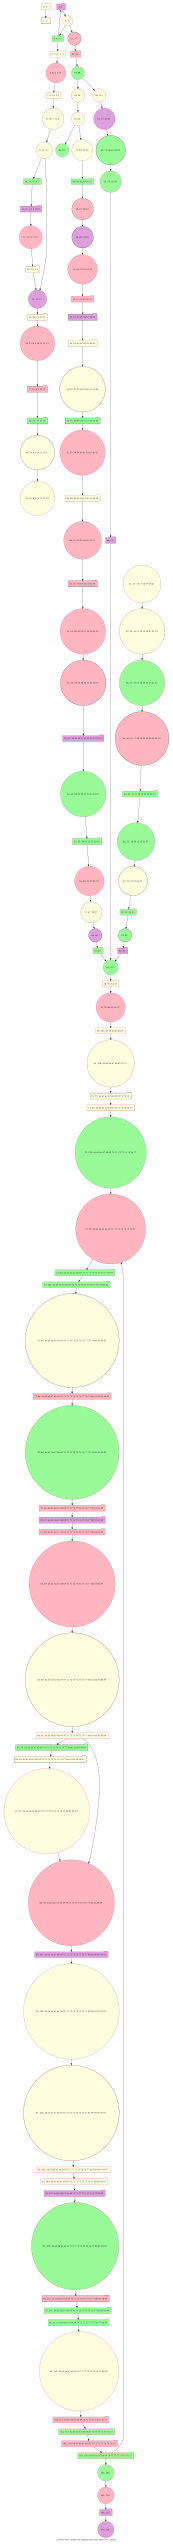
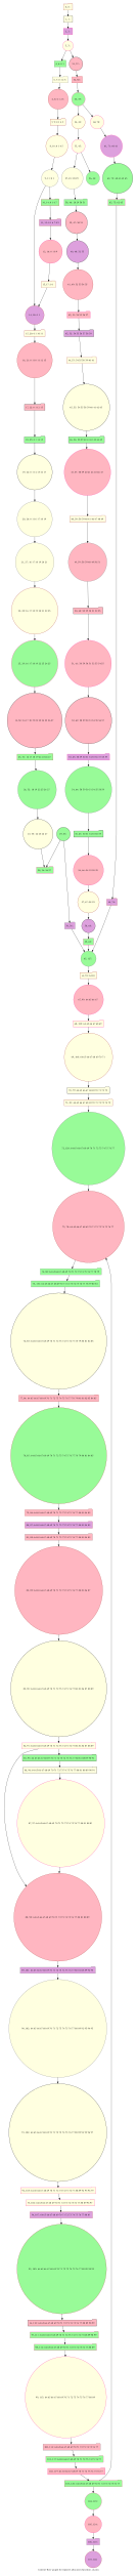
  digraph {
    fontname="PT Serif"
    label="Control-flow-graph for register allocator (function _main)"
    node [color=brown fillcolor=lightyellow fontname="PT Serif" shape=circle style=filled]
    edge [fontname="PT Serif"]
    n1 [label="0, 0: " shape=folder]
    n2 [color=black label="1, 1: " shape=folder]
    n3 [color=deeppink fillcolor=plum label="2, 2: " shape=folder]
    n4 [color=deeppink label="3, 3: "]
    n5 [color=gray40 fillcolor=palegreen label="4, 6: 0 1 " shape=folder]
    n6 [color=black fillcolor=lightpink label="31, 37: "]
    n7 [color=gray40 label="5, 7: 0 1 2 3 " shape=folder]
    n8 [fillcolor=lightpink label="32, 38: " shape=folder]
    n9 [fillcolor=lightpink label="6, 8: 0 1 2 3 "]
    n10 [label="7, 9: 0 1 4 5 " shape=folder]
    n11 [label="8, 10: 0 1 4 5 "]
    n12 [color=gray40 label="9, 11: 0 1 "]
    n13 [fillcolor=palegreen label="10, 14: 0 1 6 7 " shape=folder]
    n14 [fillcolor=plum label="14, 18: 0 1 "]
    n15 [fillcolor=plum label="11, 15: 0 1 6 7 8 9 " shape=folder]
    n16 [label="15, 20: 0 1 10 11 " shape=folder]
    n17 [color=deeppink fillcolor=lightpink label="12, 16: 0 1 8 9 "]
    n18 [label="13, 17: 0 1 " shape=folder]
    n19 [fillcolor=lightpink label="16, 21: 0 1 10 11 12 13 "]
    n20 [color=black fillcolor=lightpink label="17, 22: 0 1 12 13 " shape=folder]
    n21 [color=black fillcolor=palegreen label="18, 23: 0 1 14 15 " shape=folder]
    n22 [color=black label="19, 24: 0 1 14 15 16 17 "]
    n23 [color=gray40 label="20, 26: 0 1 16 17 18 19 "]
    n24 [color=gray40 label="21, 27: 16 17 18 19 20 21 "]
    n25 [label="22, 28: 16 17 18 19 20 21 22 23 "]
    n26 [color=deeppink fillcolor=palegreen label="23, 29: 16 17 18 19 22 23 24 25 "]
    n27 [color=black fillcolor=lightpink label="24, 30: 16 17 18 19 22 23 24 25 26 27 "]
    n28 [fillcolor=palegreen label="25, 31: 16 17 18 19 22 23 26 27 " shape=folder]
    n29 [color=gray40 fillcolor=palegreen label="26, 32: 18 19 22 23 26 27 "]
    n30 [color=black label="27, 33: 22 23 26 27 "]
    n31 [color=deeppink fillcolor=palegreen label="28, 34: 26 27 " shape=folder]
    n32 [color=black fillcolor=palegreen label="29, 35: "]
    n33 [color=gray40 fillcolor=plum label="30, 36: " shape=folder]
    n34 [color=gray40 fillcolor=palegreen label="65, 127: "]
    n35 [label="66, 94: 64 65 " shape=folder]
    n36 [color=deeppink fillcolor=palegreen label="33, 39: "]
    n37 [label="34, 42: "]
    n38 [color=deeppink label="60, 70: "]
    n39 [color=deeppink label="35, 43: "]
    n40 [color=deeppink fillcolor=plum label="61, 71: 60 61 "]
    n41 [color=gray40 fillcolor=palegreen label="36, 44: "]
    n42 [color=gray40 label="37, 45: 28 29 "]
    n43 [color=gray40 fillcolor=palegreen label="38, 46: 28 29 30 31 " shape=folder]
    n44 [color=black fillcolor=lightpink label="39, 47: 30 31 "]
    n45 [color=black fillcolor=plum label="40, 48: 32 33 "]
    n46 [fillcolor=lightpink label="41, 49: 32 33 34 35 "]
    n47 [color=deeppink fillcolor=lightpink label="42, 51: 34 35 36 37 " shape=folder]
    n48 [color=black fillcolor=plum label="43, 52: 34 35 36 37 38 39 " shape=folder]
    n49 [label="44, 53: 34 35 38 39 40 41 " shape=folder]
    n50 [color=black label="45, 55: 34 35 38 39 40 41 42 43 "]
    n51 [color=black fillcolor=palegreen label="46, 56: 38 39 40 41 42 43 44 45 " shape=folder]
    n52 [color=deeppink fillcolor=lightpink label="47, 57: 38 39 40 41 44 45 46 47 "]
    n53 [label="48, 58: 38 39 40 41 46 47 48 49 " shape=folder]
    n54 [color=gray40 fillcolor=lightpink label="49, 59: 38 39 48 49 50 51 "]
    n55 [color=black fillcolor=lightpink label="50, 60: 38 39 50 51 52 53 " shape=folder]
    n56 [color=deeppink fillcolor=lightpink label="51, 61: 38 39 50 51 52 53 54 55 "]
    n57 [color=black fillcolor=lightpink label="52, 62: 38 39 50 51 54 55 56 57 "]
    n58 [color=deeppink fillcolor=plum label="53, 63: 38 39 50 51 54 55 56 57 58 59 " shape=folder]
    n59 [color=gray40 fillcolor=palegreen label="54, 64: 38 39 50 51 54 55 58 59 "]
    n60 [color=black fillcolor=palegreen label="55, 65: 50 51 54 55 58 59 " shape=folder]
    n61 [color=deeppink fillcolor=lightpink label="56, 66: 54 55 58 59 "]
    n62 [label="57, 67: 58 59 "]
    n63 [color=black fillcolor=plum label="58, 68: "]
    n64 [color=deeppink fillcolor=palegreen label="59, 69: " shape=folder]
    n65 [color=black fillcolor=palegreen label="62, 72: 60 61 62 63 "]
-   n66 [color=deeppink fillcolor=palegreen label="63, 73: 62 63 "]
+   n66 [color=deeppink fillcolor=palegreen label="63, 73: 62 63 " shape=folder]
    n67 [fillcolor=plum label="64, 74: " shape=folder]
    n68 [color=deeppink fillcolor=lightpink label="67, 99: 64 65 66 67 "]
    n69 [color=deeppink label="68, 103: 64 65 66 67 68 69 " shape=folder]
    n70 [label="69, 108: 64 65 66 67 68 69 70 71 "]
    n71 [color=black label="70, 79: 64 65 66 67 68 69 70 71 72 73 " shape=folder]
    n72 [label="71, 81: 64 65 66 67 68 69 70 71 72 73 74 75 " shape=folder]
    n73 [color=gray40 fillcolor=palegreen label="72, 128: 64 65 66 67 68 69 70 71 72 73 74 75 76 77 "]
    n74 [fillcolor=lightpink label="73, 78: 64 65 66 67 68 69 70 71 72 73 74 75 76 77 "]
    n75 [color=gray40 fillcolor=palegreen label="74, 80: 64 65 66 67 68 69 70 71 72 73 74 75 76 77 78 79 " shape=folder]
    n76 [color=gray40 fillcolor=palegreen label="75, 131: 64 65 66 67 68 69 70 71 72 73 74 75 76 77 78 79 80 81 " shape=folder]
    n77 [color=black label="76, 83: 64 65 66 67 68 69 70 71 72 73 74 75 76 77 78 79 80 81 82 83 "]
    n78 [fillcolor=lightpink label="77, 84: 64 65 66 67 68 69 70 71 72 73 74 75 76 77 78 79 80 81 82 83 84 85 " shape=folder]
    n79 [fillcolor=palegreen label="78, 85: 64 65 66 67 68 69 70 71 72 73 74 75 76 77 78 79 80 81 84 85 "]
    n80 [fillcolor=lightpink label="79, 86: 64 65 66 67 68 69 70 71 72 73 74 75 76 77 80 81 84 85 " shape=folder]
    n81 [fillcolor=plum label="80, 87: 64 65 66 67 68 69 70 71 72 73 74 75 76 77 80 81 84 85 " shape=folder]
    n82 [color=gray40 fillcolor=lightpink label="81, 88: 64 65 66 67 68 69 70 71 72 73 74 75 76 77 80 81 84 85 " shape=folder]
    n83 [fillcolor=lightpink label="82, 89: 64 65 66 67 68 69 70 71 72 73 74 75 76 77 80 81 86 87 "]
    n84 [color=black label="83, 90: 64 65 66 67 68 69 70 71 72 73 74 75 76 77 80 81 86 87 88 89 "]
    n85 [color=deeppink label="84, 91: 64 65 66 67 68 69 70 71 72 73 74 75 76 77 80 81 86 87 88 89 " shape=folder]
    n86 [color=black fillcolor=palegreen label="85, 95: 64 65 66 67 68 69 70 71 72 73 74 75 76 77 80 81 88 89 90 91 " shape=folder]
    n87 [fillcolor=lightpink label="88, 98: 64 65 66 67 68 69 70 71 72 73 74 75 76 77 80 81 88 89 "]
    n88 [color=black label="86, 96: 64 65 66 67 68 69 70 71 72 73 74 75 76 77 80 81 88 89 90 91 " shape=folder]
    n89 [color=gray40 fillcolor=plum label="89, 101: 64 65 66 67 68 69 70 71 72 73 74 75 76 77 80 81 88 89 92 93 " shape=folder]
    n90 [color=deeppink label="87, 97: 64 65 66 67 68 69 70 71 72 73 74 75 76 77 80 81 88 89 "]
    n91 [color=gray40 label="90, 102: 64 65 66 67 68 69 70 71 72 73 74 75 76 77 88 89 92 93 94 95 "]
    n92 [color=black label="91, 104: 64 65 66 67 68 69 70 71 72 73 74 75 76 77 88 89 94 95 96 97 "]
    n93 [color=deeppink label="92, 105: 64 65 66 67 68 69 70 71 72 73 74 75 76 77 88 89 94 95 96 97 " shape=folder]
    n94 [color=deeppink label="93, 106: 64 65 66 67 68 69 70 71 72 73 74 75 76 77 88 89 96 97 " shape=folder]
    n95 [fillcolor=plum label="94, 107: 64 65 66 67 68 69 70 71 72 73 74 75 76 77 88 89 " shape=folder]
    n96 [fillcolor=palegreen label="95, 109: 64 65 66 67 68 69 70 71 72 73 74 75 76 77 88 89 98 99 "]
    n97 [color=black fillcolor=lightpink label="96, 110: 64 65 66 67 68 69 70 71 72 73 74 75 76 77 88 89 98 99 " shape=folder]
    n98 [color=deeppink fillcolor=palegreen label="97, 111: 64 65 66 67 68 69 70 71 72 73 74 75 76 77 88 89 98 99 " shape=folder]
    n99 [color=deeppink fillcolor=palegreen label="98, 112: 64 65 66 67 68 69 70 71 72 73 74 75 76 77 88 89 " shape=folder]
    n100 [color=deeppink label="99, 113: 64 65 66 67 68 69 70 71 72 73 74 75 76 77 88 89 "]
    n101 [color=gray40 fillcolor=lightpink label="100, 114: 64 65 66 67 68 69 70 71 72 73 74 75 76 77 " shape=folder]
    n102 [color=deeppink fillcolor=palegreen label="101, 117: 64 65 66 67 68 69 70 71 72 73 74 75 76 77 " shape=folder]
    n103 [color=deeppink fillcolor=lightpink label="102, 119: 64 65 66 67 68 69 70 71 72 73 74 75 76 77 " shape=folder]
    n104 [fillcolor=palegreen label="103, 120: 64 65 66 67 68 69 70 71 72 73 74 75 76 77 " shape=folder]
    n105 [color=deeppink fillcolor=palegreen label="104, 123: "]
    n106 [color=deeppink fillcolor=lightpink label="105, 124: "]
    n107 [color=gray40 fillcolor=plum label="106, 125: " shape=folder]
    n108 [fillcolor=plum label="107, 126: "]
    n1 -> n2
-   n5 -> n3
+   n2 -> n3
    n3 -> n4
    n4 -> n5
    n4 -> n6
    n5 -> n7
    n6 -> n8
    n7 -> n9
    n8 -> n36
    n9 -> n10
    n10 -> n11
    n11 -> n12
    n12 -> n13
    n12 -> n14
    n13 -> n15
    n14 -> n16
    n15 -> n17
    n16 -> n19
    n17 -> n18
    n18 -> n14
    n19 -> n20
    n20 -> n21
    n21 -> n22
    n22 -> n23
+   n23 -> n24
    n24 -> n25
    n25 -> n26
    n26 -> n27
    n27 -> n28
    n28 -> n29
    n29 -> n30
    n30 -> n31
-   n31 -> n32
+   n32 -> n31
    n32 -> n33
    n33 -> n34
    n34 -> n35
    n35 -> n68
    n36 -> n37
    n36 -> n38
    n37 -> n39
    n38 -> n40
    n39 -> n41
    n39 -> n42
    n40 -> n65
    n42 -> n43
    n43 -> n44
    n44 -> n45
    n45 -> n46
    n46 -> n47
    n47 -> n48
    n48 -> n49
    n49 -> n50
    n50 -> n51
    n51 -> n52
    n52 -> n53
    n53 -> n54
    n54 -> n55
    n55 -> n56
    n56 -> n57
    n57 -> n58
    n58 -> n59
    n59 -> n60
    n60 -> n61
    n61 -> n62
    n62 -> n63
    n63 -> n64
    n64 -> n34
    n65 -> n66
    n66 -> n67
    n67 -> n34
    n68 -> n69
    n69 -> n70
    n70 -> n71
    n71 -> n72
    n72 -> n73
    n73 -> n74
    n74 -> n75
    n75 -> n76
    n76 -> n77
    n77 -> n78
    n78 -> n79
    n79 -> n80
    n80 -> n81
    n81 -> n82
    n82 -> n83
    n83 -> n84
    n84 -> n85
    n85 -> n86
    n85 -> n87
    n86 -> n88
    n87 -> n89
    n88 -> n90
    n89 -> n91
    n90 -> n87
    n91 -> n92
    n92 -> n93
    n93 -> n94
    n94 -> n95
    n95 -> n96
    n96 -> n97
    n97 -> n98
    n98 -> n99
    n99 -> n100
    n100 -> n101
    n101 -> n102
    n102 -> n103
    n103 -> n104
    n104 -> n74
    n104 -> n105
    n105 -> n106
    n106 -> n107
    n107 -> n108
  }
